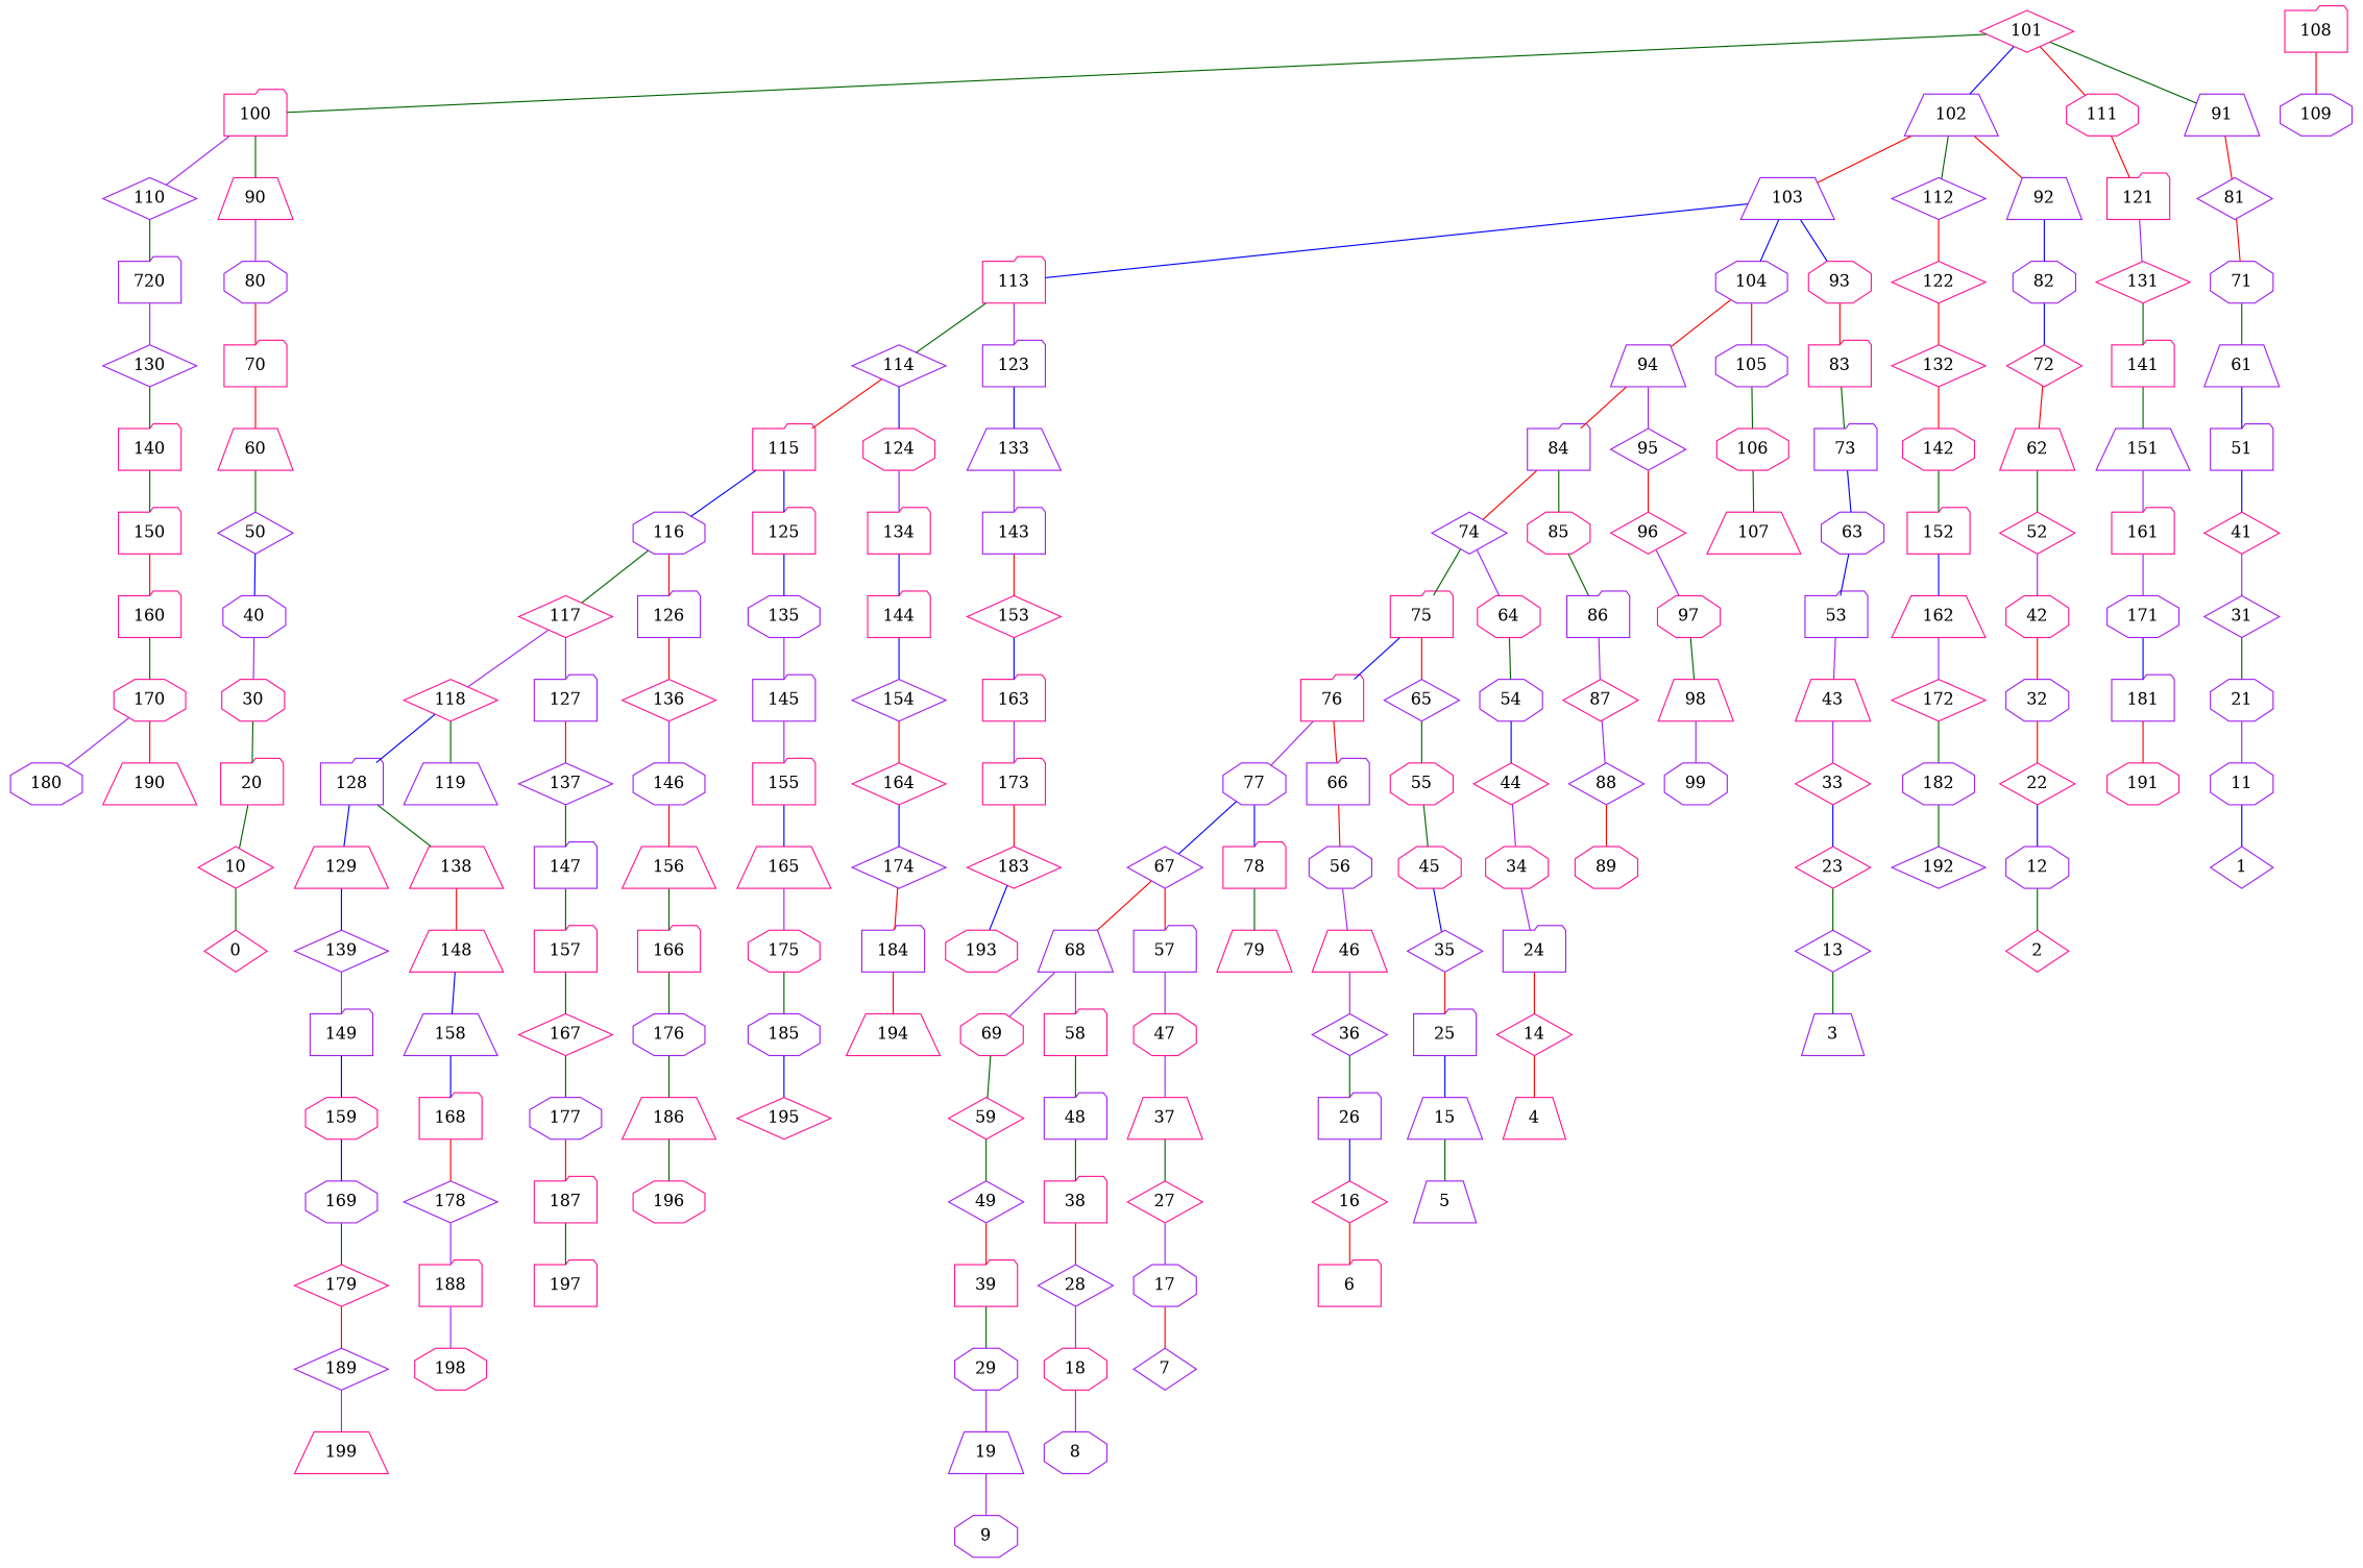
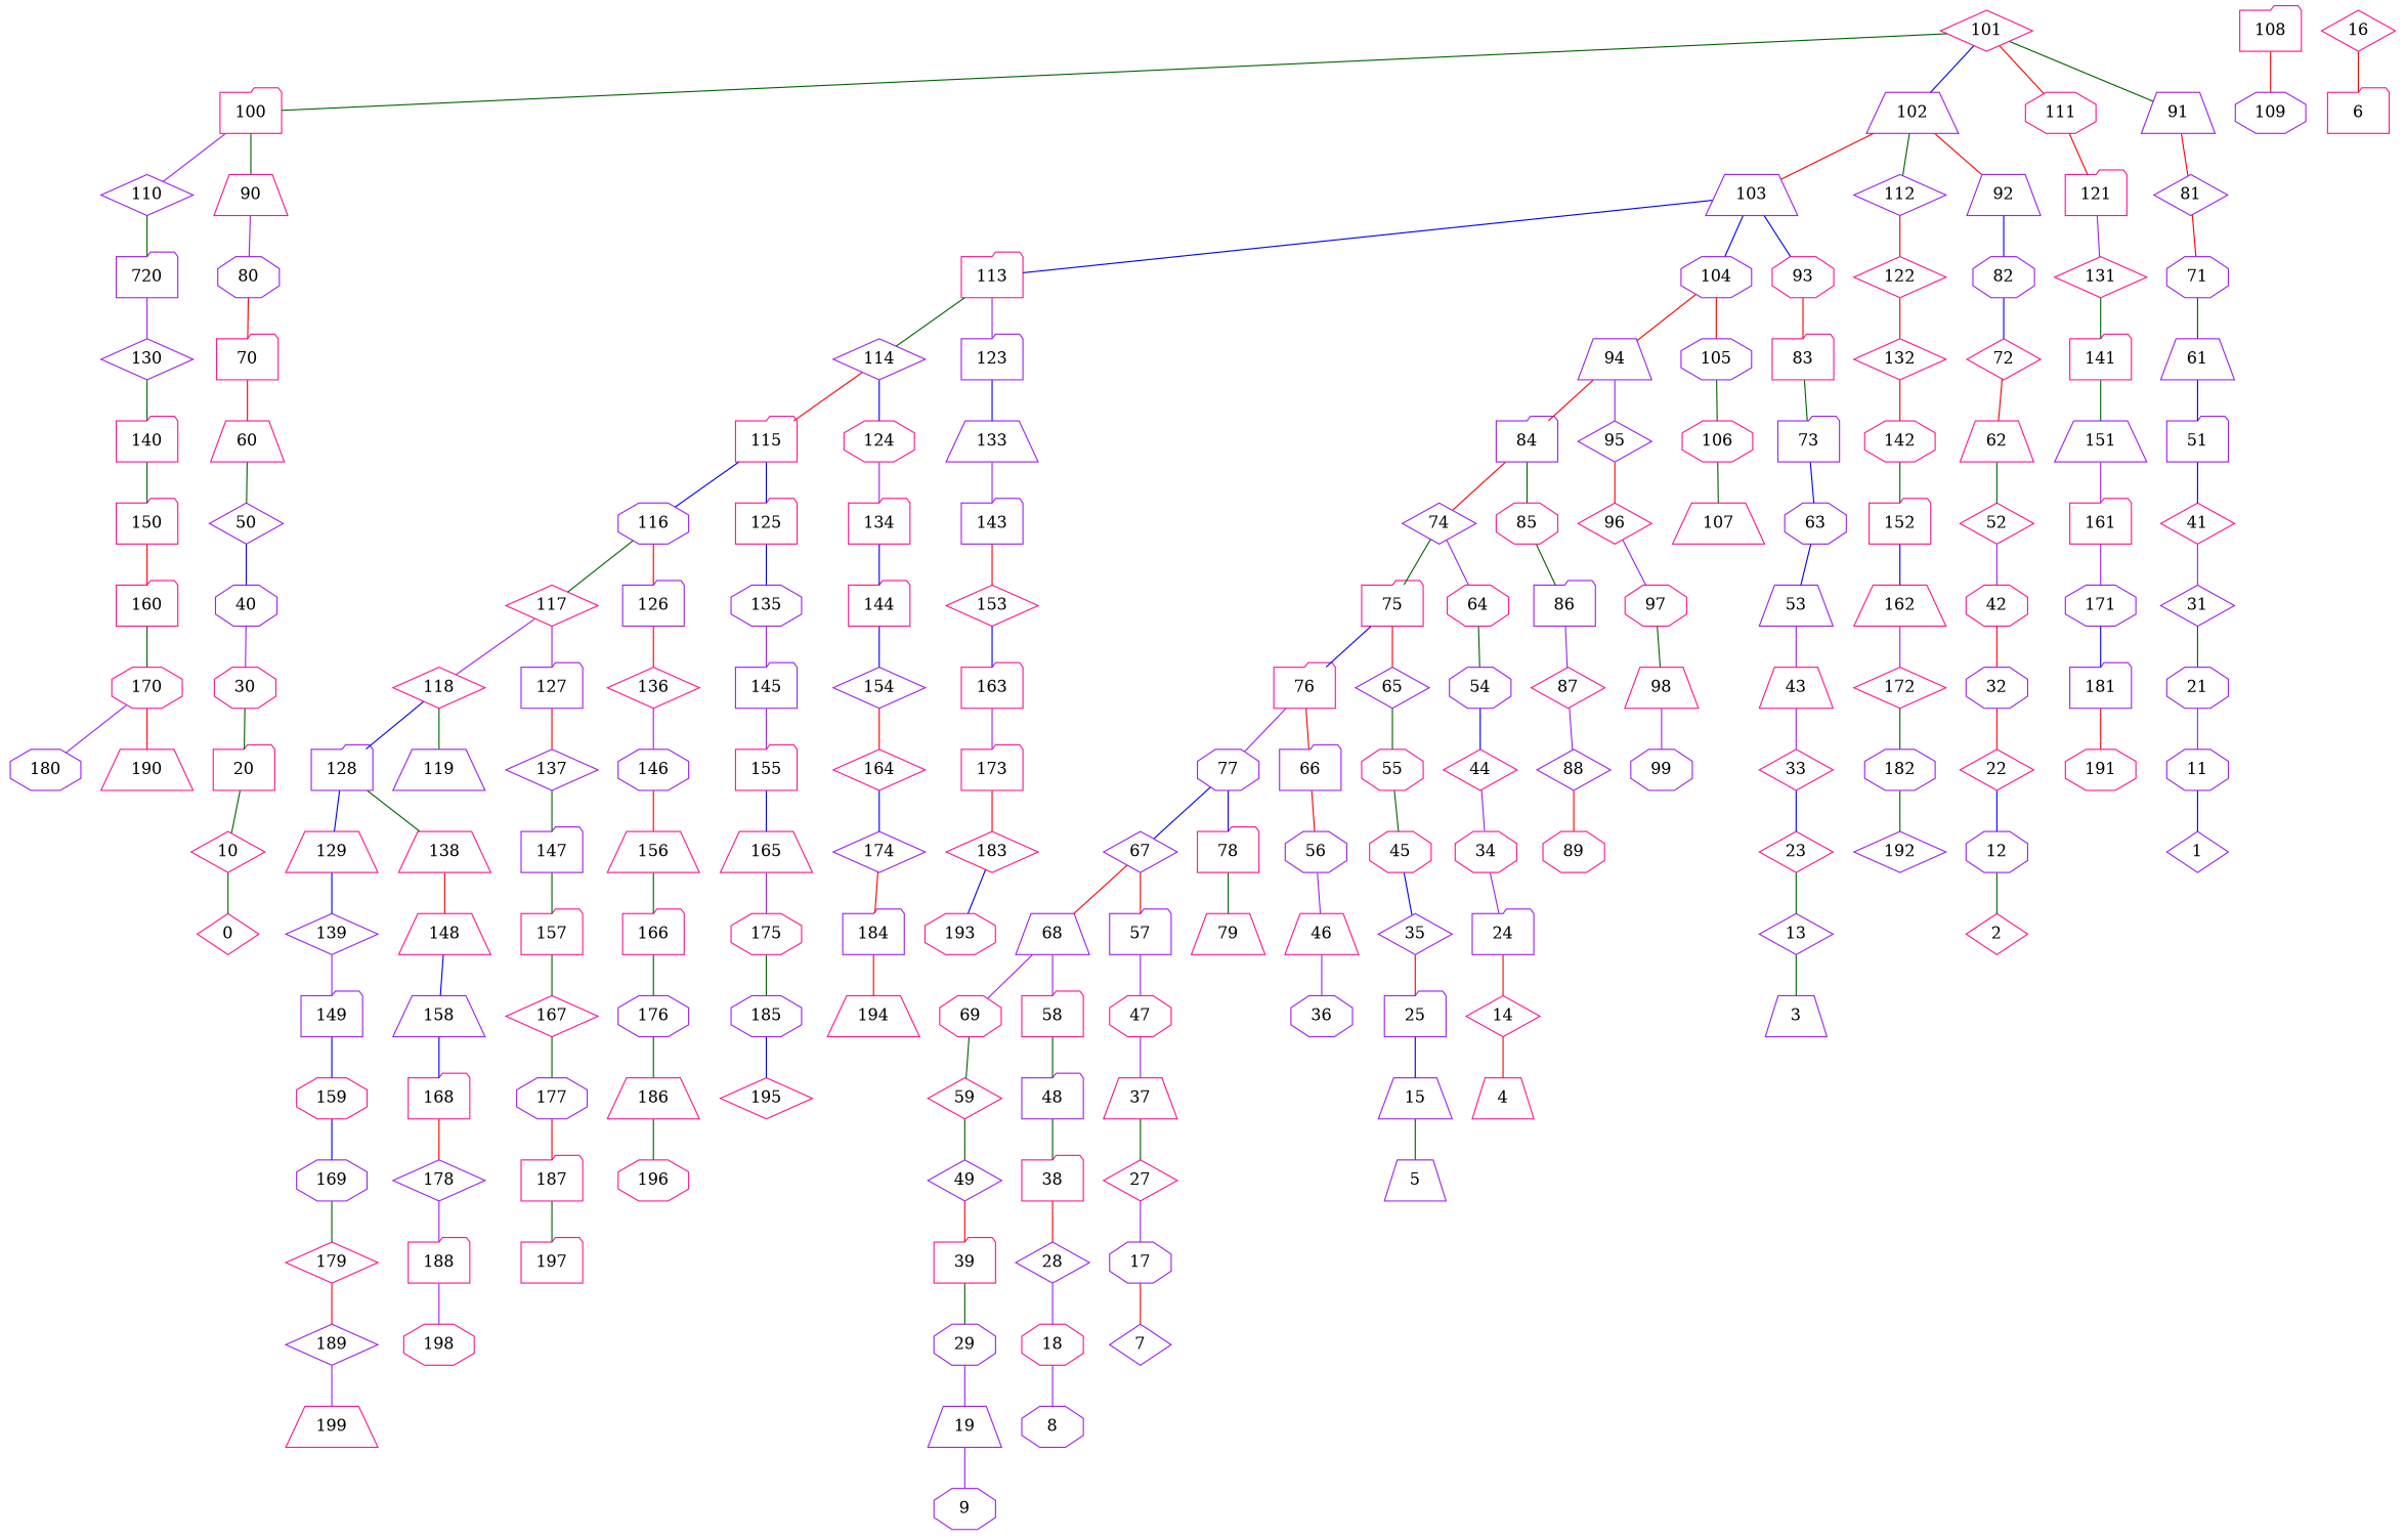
  graph {
    node [color=deeppink shape=diamond]
    edge [color=darkgreen]
    100 [shape=folder]
    101
    102 [color=purple shape=trapezium]
    111 [shape=octagon]
    91 [color=purple shape=trapezium]
    110 [color=purple]
    90 [shape=trapezium]
    103 [color=purple shape=trapezium]
    112 [color=purple]
    92 [color=purple shape=trapezium]
    121 [shape=folder]
    81 [color=purple]
    n13 [color=purple label=720 shape=folder]
    80 [color=purple shape=octagon]
    113 [shape=folder]
    104 [color=purple shape=octagon]
    93 [shape=octagon]
    122
    82 [color=purple shape=octagon]
    131
    71 [color=purple shape=octagon]
    130 [color=purple]
    70 [shape=folder]
    114 [color=purple]
    123 [color=purple shape=folder]
    94 [color=purple shape=trapezium]
    105 [color=purple shape=octagon]
    83 [shape=folder]
    132
    72
    141 [shape=folder]
    61 [color=purple shape=trapezium]
    140 [shape=folder]
    60 [shape=trapezium]
    115 [shape=folder]
    124 [shape=octagon]
    133 [color=purple shape=trapezium]
    84 [color=purple shape=folder]
    95 [color=purple]
    106 [shape=octagon]
    73 [color=purple shape=folder]
    142 [shape=octagon]
    62 [shape=trapezium]
    151 [color=purple shape=trapezium]
    51 [color=purple shape=folder]
    150 [shape=folder]
    50 [color=purple]
    116 [color=purple shape=octagon]
    125 [shape=folder]
    134 [shape=folder]
    143 [color=purple shape=folder]
    74 [color=purple]
    85 [shape=octagon]
    96
    107 [shape=trapezium]
    63 [color=purple shape=octagon]
    152 [shape=folder]
    52
    161 [shape=folder]
    41
    160 [shape=folder]
    40 [color=purple shape=octagon]
    117
    126 [color=purple shape=folder]
    135 [color=purple shape=octagon]
    144 [shape=folder]
    153
    75 [shape=folder]
    64 [shape=octagon]
    86 [color=purple shape=folder]
    97 [shape=octagon]
-   53 [color=purple shape=folder]
+   53 [color=purple shape=trapezium]
    162 [shape=trapezium]
    42 [shape=octagon]
    171 [color=purple shape=octagon]
    31 [color=purple]
    170 [shape=octagon]
    30 [shape=octagon]
    118
    127 [color=purple shape=folder]
    136
    145 [color=purple shape=folder]
    154 [color=purple]
    163 [shape=folder]
    76 [shape=folder]
    65 [color=purple]
    54 [color=purple shape=octagon]
    87
    98 [shape=trapezium]
    108 [shape=folder]
    109 [color=purple shape=octagon]
    43 [shape=trapezium]
    172
    32 [color=purple shape=octagon]
    181 [color=purple shape=folder]
    21 [color=purple shape=octagon]
    180 [color=purple shape=octagon]
    190 [shape=trapezium]
    20 [shape=folder]
    128 [color=purple shape=folder]
    119 [color=purple shape=trapezium]
    137 [color=purple]
    146 [color=purple shape=octagon]
    155 [shape=folder]
    164
    173 [shape=folder]
    77 [color=purple shape=octagon]
    66 [color=purple shape=folder]
    55 [shape=octagon]
    44
    88 [color=purple]
    99 [color=purple shape=octagon]
    33
    182 [color=purple shape=octagon]
    22
    191 [shape=octagon]
    11 [color=purple shape=octagon]
    10
    129 [shape=trapezium]
    138 [shape=trapezium]
    147 [color=purple shape=folder]
    156 [shape=trapezium]
    165 [shape=trapezium]
    174 [color=purple]
    183
    67 [color=purple]
    78 [shape=folder]
    56 [color=purple shape=octagon]
    45 [shape=octagon]
    34 [shape=octagon]
    89 [shape=octagon]
    23
    192 [color=purple]
    12 [color=purple shape=octagon]
    1 [color=purple]
    0
    139 [color=purple]
    148 [shape=trapezium]
    157 [shape=folder]
    166 [shape=folder]
    175 [shape=octagon]
    184 [color=purple shape=folder]
    193 [shape=octagon]
    68 [color=purple shape=trapezium]
    57 [color=purple shape=folder]
    79 [shape=trapezium]
    46 [shape=trapezium]
    35 [color=purple]
    24 [color=purple shape=folder]
    13 [color=purple]
    2
    149 [color=purple shape=folder]
    158 [color=purple shape=trapezium]
    167
    176 [color=purple shape=octagon]
    185 [color=purple shape=octagon]
    194 [shape=trapezium]
    69 [shape=octagon]
    58 [shape=folder]
    47 [shape=octagon]
-   36 [color=purple]
+   36 [color=purple shape=octagon]
    25 [color=purple shape=folder]
    14
    3 [color=purple shape=trapezium]
    159 [shape=octagon]
    168 [shape=folder]
    177 [color=purple shape=octagon]
    186 [shape=trapezium]
    195
    59
    48 [color=purple shape=folder]
    37 [shape=trapezium]
-   26 [color=purple shape=folder]
    15 [color=purple shape=trapezium]
    4 [shape=trapezium]
    169 [color=purple shape=octagon]
    178 [color=purple]
    187 [shape=folder]
    196 [shape=octagon]
    49 [color=purple]
    38 [shape=folder]
    27
    16
    5 [color=purple shape=trapezium]
    179
    188 [shape=folder]
    197 [shape=folder]
    39 [shape=folder]
    28 [color=purple]
    17 [color=purple shape=octagon]
    6 [shape=folder]
    189 [color=purple]
    198 [shape=octagon]
    29 [color=purple shape=octagon]
    18 [shape=octagon]
    7 [color=purple]
    199 [shape=trapezium]
    19 [color=purple shape=trapezium]
    8 [color=purple shape=octagon]
    9 [color=purple shape=octagon]
    100 -- 110 [color=purple]
    100 -- 90
    101 -- 100
    101 -- 102 [color=blue]
    101 -- 111 [color=red]
    101 -- 91
    102 -- 103 [color=red]
    102 -- 112
    102 -- 92 [color=red]
    111 -- 121 [color=red]
    91 -- 81 [color=red]
    110 -- n13
    90 -- 80 [color=purple]
    103 -- 113 [color=blue]
    103 -- 104 [color=blue]
    103 -- 93 [color=blue]
    112 -- 122 [color=red]
    92 -- 82 [color=blue]
    121 -- 131 [color=purple]
    81 -- 71 [color=red]
    n13 -- 130 [color=purple]
    80 -- 70 [color=red]
    113 -- 114
    113 -- 123 [color=purple]
    104 -- 94 [color=red]
    104 -- 105 [color=red]
    93 -- 83 [color=red]
    122 -- 132 [color=red]
    82 -- 72 [color=blue]
    131 -- 141
    71 -- 61
    130 -- 140
    70 -- 60 [color=red]
    114 -- 115 [color=red]
    114 -- 124 [color=blue]
    123 -- 133 [color=blue]
    94 -- 84 [color=red]
    94 -- 95 [color=purple]
    105 -- 106
    83 -- 73
    132 -- 142 [color=red]
    72 -- 62 [color=red]
    141 -- 151
    61 -- 51 [color=blue]
    140 -- 150
    60 -- 50
    115 -- 116 [color=blue]
    115 -- 125 [color=blue]
    124 -- 134 [color=purple]
    133 -- 143 [color=purple]
    84 -- 74 [color=red]
    84 -- 85
    95 -- 96 [color=red]
    106 -- 107
    73 -- 63 [color=blue]
    142 -- 152
    62 -- 52
    151 -- 161 [color=purple]
    51 -- 41 [color=blue]
    150 -- 160 [color=red]
    50 -- 40 [color=blue]
    116 -- 117
    116 -- 126 [color=red]
    125 -- 135 [color=blue]
    134 -- 144 [color=blue]
    143 -- 153 [color=red]
    74 -- 75
    74 -- 64 [color=purple]
    85 -- 86
    96 -- 97 [color=purple]
    63 -- 53 [color=blue]
    152 -- 162 [color=blue]
    52 -- 42 [color=purple]
    161 -- 171 [color=purple]
    41 -- 31 [color=purple]
    160 -- 170
    40 -- 30 [color=purple]
    117 -- 118 [color=purple]
    117 -- 127 [color=purple]
    126 -- 136 [color=red]
    135 -- 145 [color=purple]
    144 -- 154 [color=blue]
    153 -- 163 [color=blue]
    75 -- 76 [color=blue]
    75 -- 65 [color=red]
    64 -- 54
    86 -- 87 [color=purple]
    97 -- 98
    53 -- 43 [color=purple]
    162 -- 172 [color=purple]
    42 -- 32 [color=red]
    171 -- 181 [color=blue]
    31 -- 21
    170 -- 180 [color=purple]
    170 -- 190 [color=red]
    30 -- 20
    118 -- 128 [color=blue]
    118 -- 119
    127 -- 137 [color=red]
    136 -- 146 [color=purple]
    145 -- 155 [color=purple]
    154 -- 164 [color=red]
    163 -- 173 [color=purple]
    76 -- 77 [color=purple]
    76 -- 66 [color=red]
    65 -- 55
    54 -- 44 [color=blue]
    87 -- 88 [color=purple]
    98 -- 99 [color=purple]
    108 -- 109 [color=red]
    43 -- 33 [color=purple]
    172 -- 182
    32 -- 22 [color=red]
    181 -- 191 [color=red]
    21 -- 11 [color=purple]
    20 -- 10
    128 -- 129 [color=blue]
    128 -- 138
    137 -- 147
    146 -- 156 [color=red]
    155 -- 165 [color=blue]
    164 -- 174 [color=blue]
    173 -- 183 [color=red]
    77 -- 67 [color=blue]
    77 -- 78 [color=blue]
    66 -- 56 [color=red]
    55 -- 45
    44 -- 34 [color=purple]
    88 -- 89 [color=red]
    33 -- 23 [color=blue]
    182 -- 192
    22 -- 12 [color=blue]
    11 -- 1 [color=blue]
    10 -- 0
    129 -- 139 [color=blue]
    138 -- 148 [color=red]
    147 -- 157
    156 -- 166
    165 -- 175 [color=purple]
    174 -- 184 [color=red]
    183 -- 193 [color=blue]
    67 -- 68 [color=red]
    67 -- 57 [color=red]
    78 -- 79
    56 -- 46 [color=purple]
    45 -- 35 [color=blue]
    34 -- 24 [color=purple]
    23 -- 13
    12 -- 2
    139 -- 149 [color=purple]
    148 -- 158 [color=blue]
    157 -- 167
    166 -- 176
    175 -- 185
    184 -- 194 [color=red]
    68 -- 69 [color=purple]
    68 -- 58 [color=purple]
    57 -- 47 [color=purple]
    46 -- 36 [color=purple]
    35 -- 25 [color=red]
    24 -- 14 [color=red]
    13 -- 3
    149 -- 159 [color=blue]
    158 -- 168 [color=blue]
    167 -- 177
    176 -- 186
    185 -- 195 [color=blue]
    69 -- 59
    58 -- 48
    47 -- 37 [color=purple]
-   36 -- 26
    25 -- 15 [color=blue]
    14 -- 4 [color=red]
    159 -- 169 [color=blue]
    168 -- 178 [color=red]
    177 -- 187 [color=red]
    186 -- 196
    59 -- 49
    48 -- 38
    37 -- 27
-   26 -- 16 [color=blue]
    15 -- 5
    169 -- 179
    178 -- 188 [color=purple]
    187 -- 197
    49 -- 39 [color=red]
    38 -- 28 [color=red]
    27 -- 17 [color=purple]
    16 -- 6 [color=red]
    179 -- 189 [color=red]
    188 -- 198 [color=purple]
    39 -- 29
    28 -- 18 [color=purple]
    17 -- 7 [color=red]
    189 -- 199 [color=purple]
    29 -- 19 [color=purple]
    18 -- 8 [color=purple]
    19 -- 9 [color=purple]
  }
